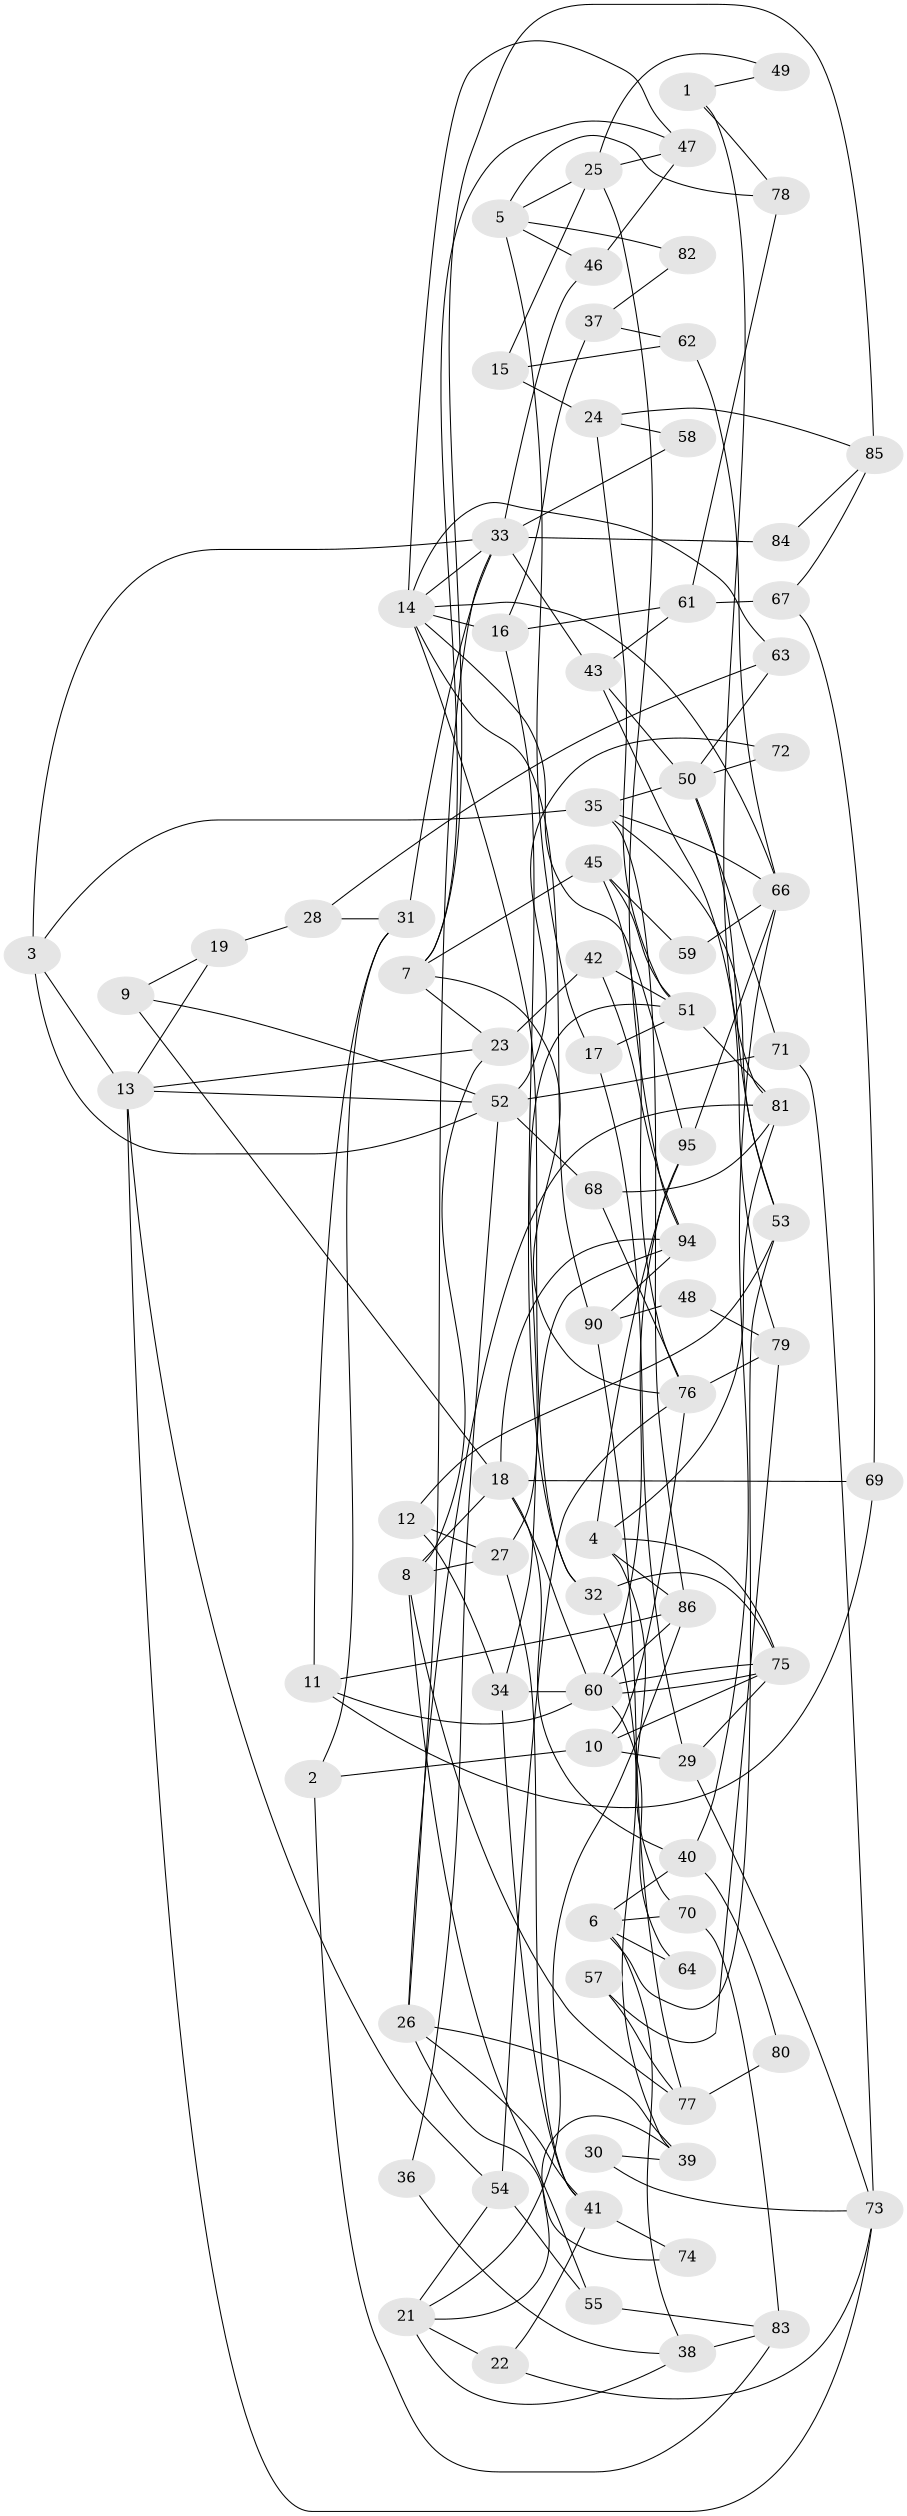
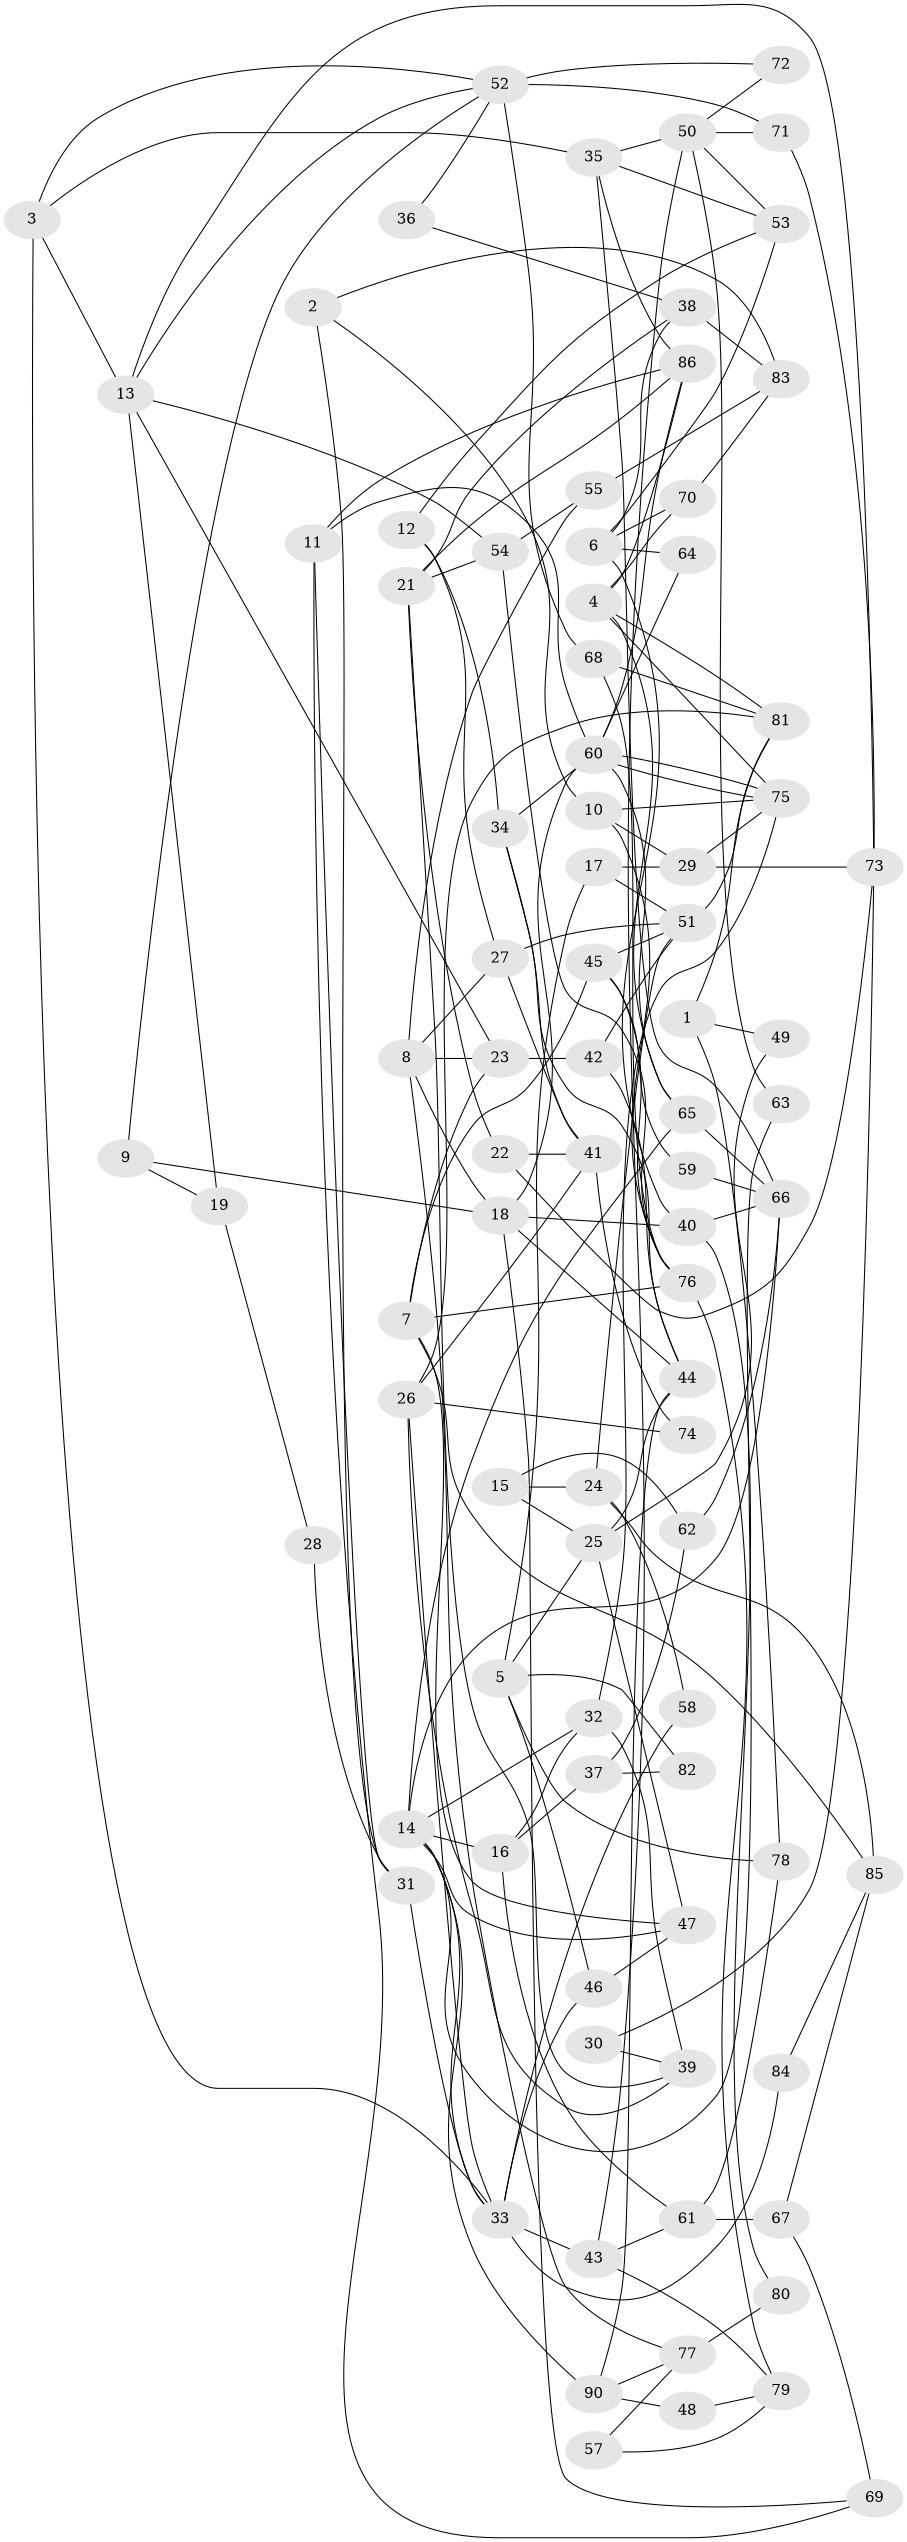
  graph {
    rankdir=LR
    node [color=gray90 style=filled]
    1
    49
    78
    81
    2
    10
    31
    83
    75
    76
    29
    33
    3
    13
    35
    52
    23
    19
    54
    73
    46
    58
    43
    84
    86
    53
    66
    50
    71
    72
    68
    4
-   65 [label=95]
+   65
    70
    5
    17
    25
    82
    51
    47
-   44 [label=94]
+   44
    6
    38
    40
    64
    80
    7
    45
    85
    42
    59
    79
    8
    18
    27
    55
    77
    69
    60
    41
    9
    28
    11
    12
    34
    14
    16
    n68 [label=90]
    32
    63
    37
    61
    48
    39
    15
    24
    62
    67
    21
    22
    74
    26
    30
    57
    36
    1 -- 49
    1 -- 78
    1 -- 81
    2 -- 10
    2 -- 31
    2 -- 83
    10 -- 75
    10 -- 76
    10 -- 29
    31 -- 33
    76 -- 79
    29 -- 75
    29 -- 73
    33 -- 46
    33 -- 58
    33 -- 43
    33 -- 84
    3 -- 33
    3 -- 13
    3 -- 35
    3 -- 52
    13 -- 52
    13 -- 23
    13 -- 19
    13 -- 54
    13 -- 73
    35 -- 86
    35 -- 53
    35 -- 66
    35 -- 50
    52 -- 71
    52 -- 72
    52 -- 68
    23 -- 42
    19 -- 28
    54 -- 76
    54 -- 55
    46 -- 47
    43 -- 50
    43 -- 79
    43 -- 61
    84 -- 85
    50 -- 53
    50 -- 71
    50 -- 72
    50 -- 63
    71 -- 73
    68 -- 81
    68 -- 76
    4 -- 81
    4 -- 75
    4 -- 86
    4 -- 65
    4 -- 70
    65 -- 66
    70 -- 83
    5 -- 78
    5 -- 46
    5 -- 17
    5 -- 25
    5 -- 82
    17 -- 29
    17 -- 51
    25 -- 49
    25 -- 47
    25 -- 44
    51 -- 81
    6 -- 53
    6 -- 70
    6 -- 38
    6 -- 40
    6 -- 64
    38 -- 83
    40 -- 66
    40 -- 80
    7 -- 76
    7 -- 23
    7 -- 47
    7 -- 45
    7 -- 85
    45 -- 76
    45 -- 51
    45 -- 59
    42 -- 51
    42 -- 44
    59 -- 66
    8 -- 23
    8 -- 18
    8 -- 27
    8 -- 55
    8 -- 77
    18 -- 44
    18 -- 40
    18 -- 69
    18 -- 60
    27 -- 51
    27 -- 41
    55 -- 83
    77 -- 80
    60 -- 75
    60 -- 75
    60 -- 86
    60 -- 65
    60 -- 64
    41 -- 74
    9 -- 52
    9 -- 19
    9 -- 18
    28 -- 31
-   28 -- 63
    11 -- 31
    11 -- 86
    11 -- 69
    11 -- 60
    12 -- 53
    12 -- 27
    12 -- 34
    34 -- 44
    34 -- 60
    34 -- 41
    14 -- 33
    14 -- 66
    14 -- 65
    14 -- 47
    14 -- 16
    14 -- n68
    14 -- 32
    14 -- 63
    16 -- 32
    16 -- 37
    16 -- 61
    n68 -- 44
    n68 -- 77
    n68 -- 48
    32 -- 75
    32 -- 39
    37 -- 82
    37 -- 62
    61 -- 78
    61 -- 67
    48 -- 79
    15 -- 25
    15 -- 24
    15 -- 62
    24 -- 58
    24 -- 51
    24 -- 85
    62 -- 66
    67 -- 85
    67 -- 69
    21 -- 54
    21 -- 86
    21 -- 38
    21 -- 39
    21 -- 22
    22 -- 73
    22 -- 41
    26 -- 81
    26 -- 33
    26 -- 41
    26 -- 39
    26 -- 74
    30 -- 73
    30 -- 39
    57 -- 79
    57 -- 77
    36 -- 52
    36 -- 38
  }
